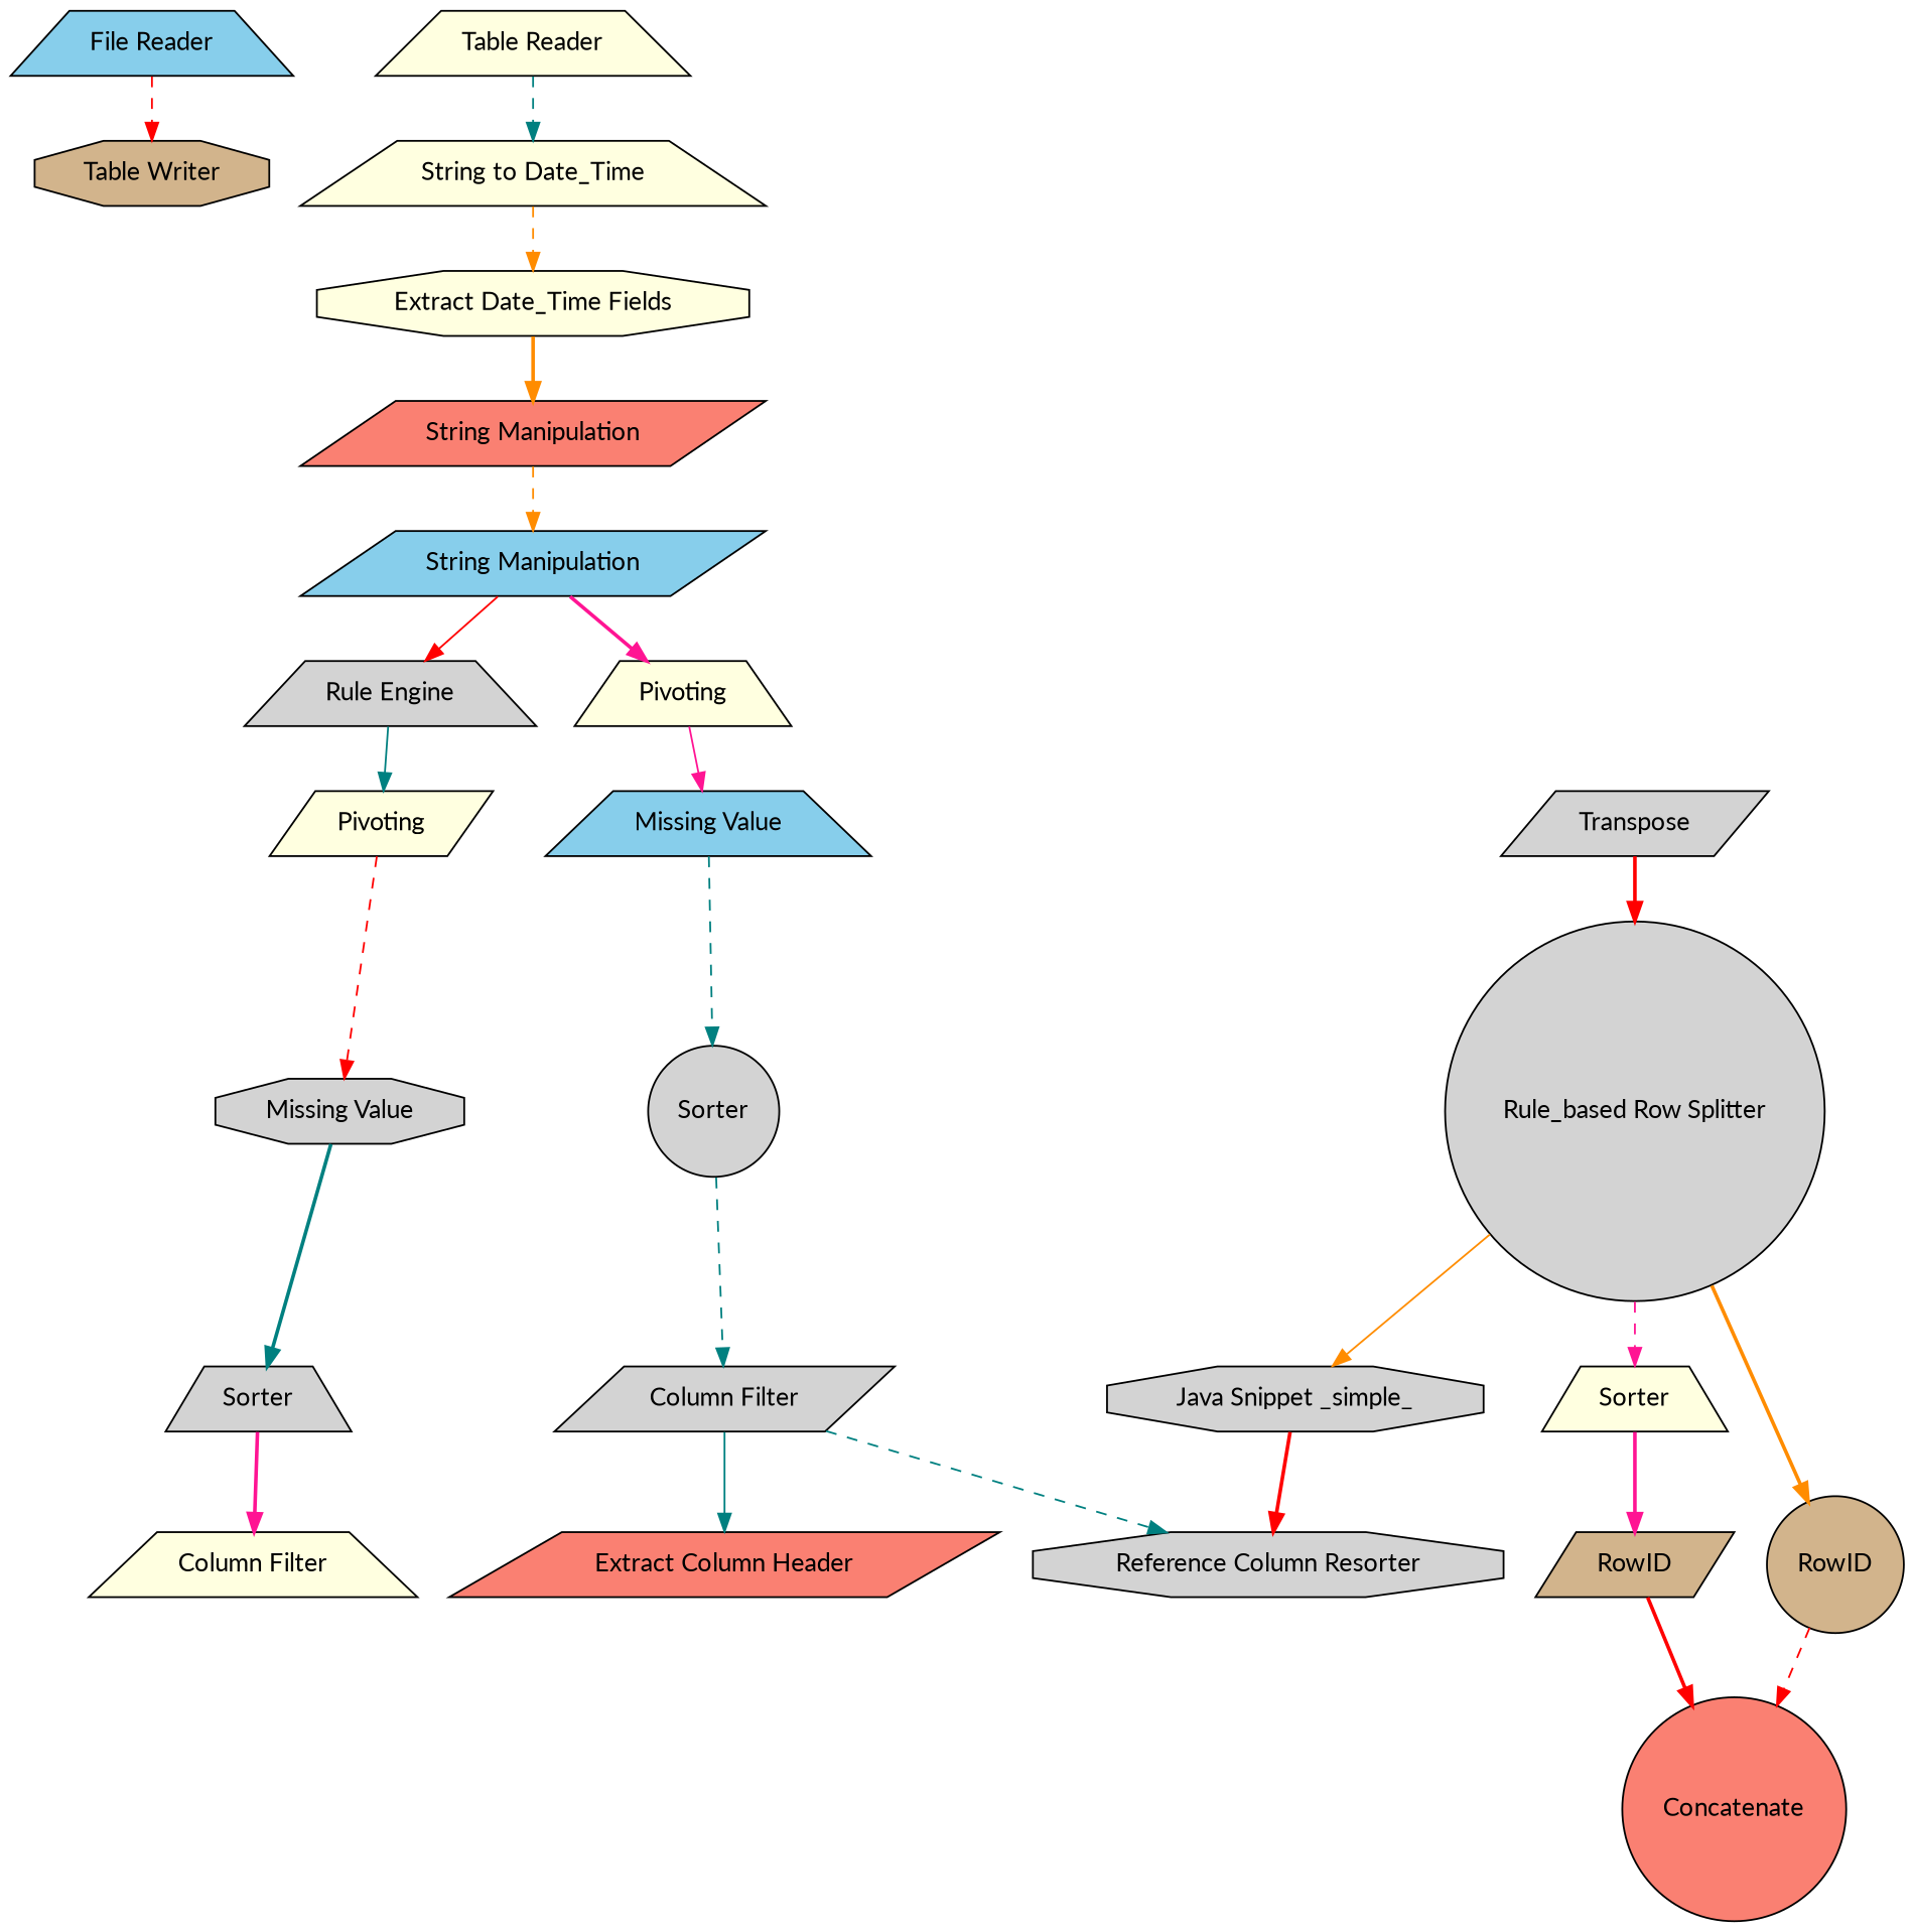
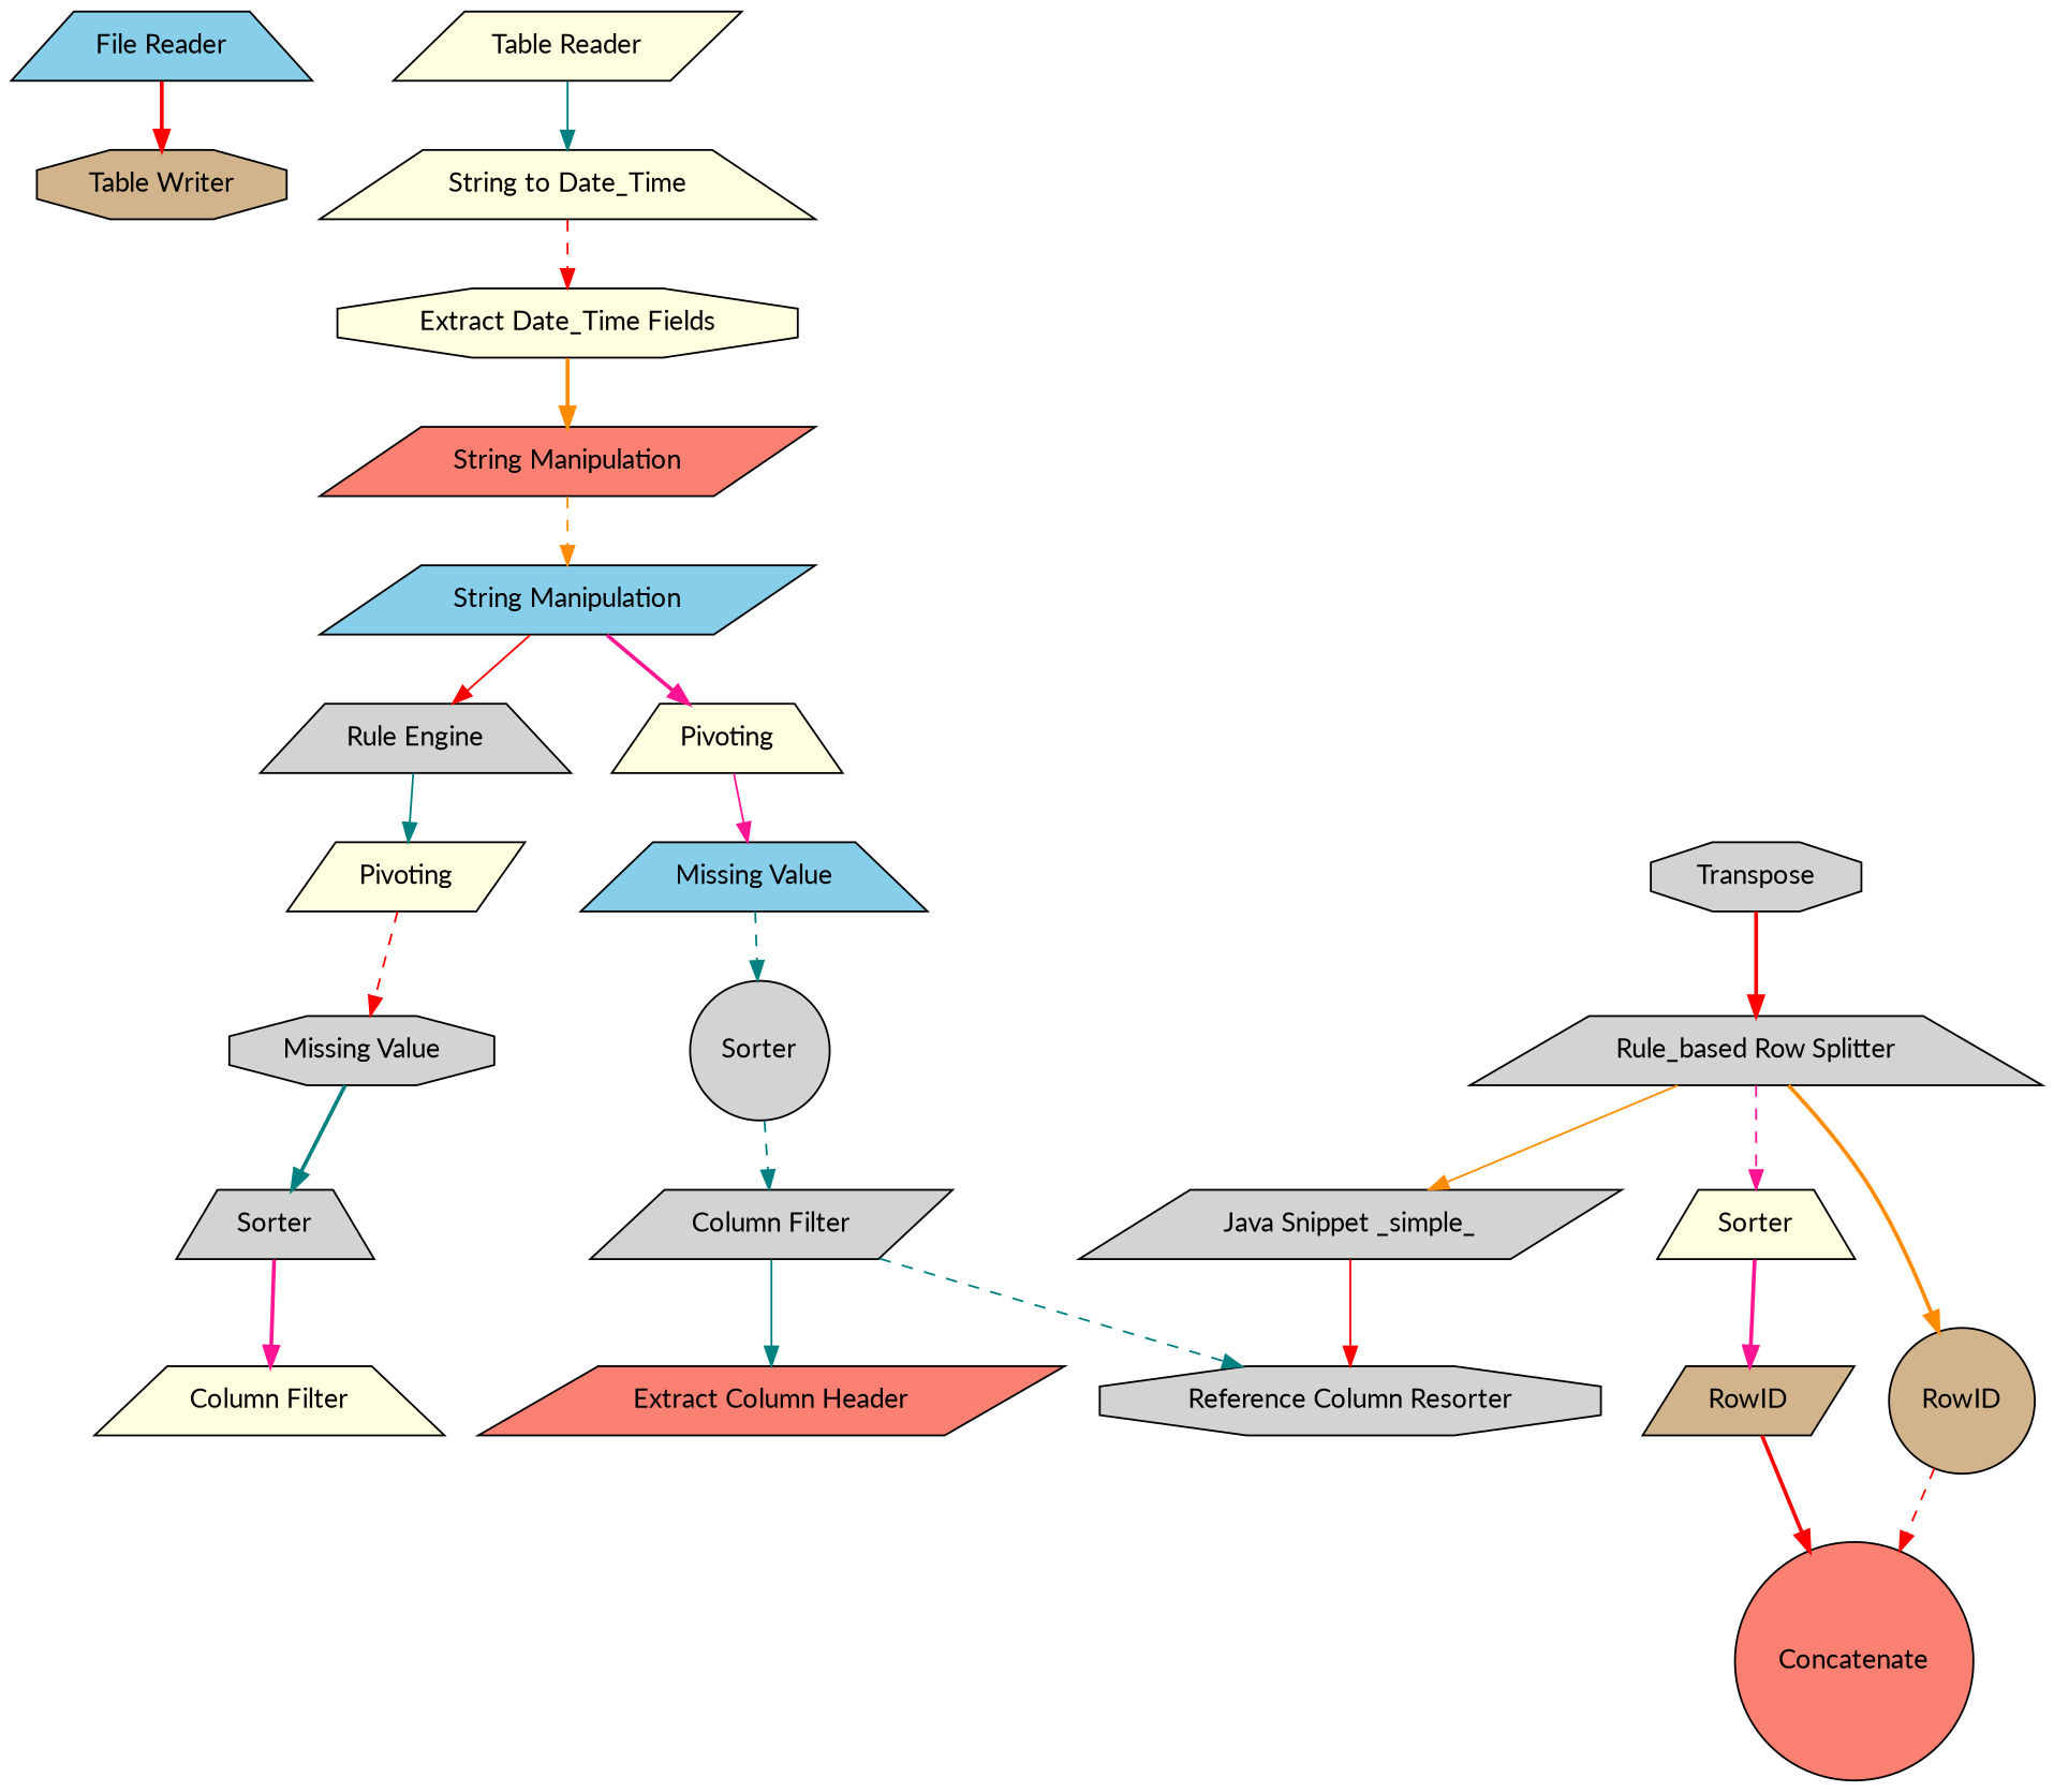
  digraph {
    fontname=Lato
    rankdir=TB
    node [fillcolor=lightgrey fontname=Lato shape=trapezium style=filled]
    edge [color=red fontname=Lato style=dashed]
    n1 [fillcolor=skyblue label="File Reader"]
    n2 [fillcolor=tan label="Table Writer" shape=octagon]
-   n3 [fillcolor=lightyellow label="Table Reader"]
+   n3 [fillcolor=lightyellow label="Table Reader" shape=parallelogram]
    n4 [fillcolor=lightyellow label="String to Date_Time"]
    n5 [fillcolor=lightyellow label="Extract Date_Time Fields" shape=octagon]
    n6 [fillcolor=salmon label="String Manipulation" shape=parallelogram]
    n7 [fillcolor=skyblue label="String Manipulation" shape=parallelogram]
    n8 [fillcolor=lightyellow label=Pivoting]
    n9 [label="Rule Engine"]
    n10 [fillcolor=skyblue label="Missing Value"]
    n11 [fillcolor=lightyellow label=Pivoting shape=parallelogram]
    n12 [label=Sorter shape=circle]
    n13 [label="Column Filter" shape=parallelogram]
    n14 [fillcolor=salmon label="Extract Column Header" shape=parallelogram]
    n15 [label="Reference Column Resorter" shape=octagon]
    n16 [label="Missing Value" shape=octagon]
    n17 [label=Sorter]
    n18 [fillcolor=lightyellow label="Column Filter"]
-   n19 [label=Transpose shape=parallelogram]
-   n20 [label="Rule_based Row Splitter" shape=circle]
+   n19 [label=Transpose shape=octagon]
+   n20 [label="Rule_based Row Splitter"]
    n21 [fillcolor=lightyellow label=Sorter]
    n22 [fillcolor=tan label=RowID shape=circle]
-   n23 [label="Java Snippet _simple_" shape=octagon]
+   n23 [label="Java Snippet _simple_" shape=parallelogram]
    n24 [fillcolor=tan label=RowID shape=parallelogram]
    n25 [fillcolor=salmon label=Concatenate shape=circle]
-   n1 -> n2
-   n3 -> n4 [color=teal]
-   n4 -> n5 [color=darkorange]
+   n1 -> n2 [style=bold]
+   n3 -> n4 [color=teal style=solid]
+   n4 -> n5
    n5 -> n6 [color=darkorange style=bold]
    n6 -> n7 [color=darkorange]
    n7 -> n8 [color=deeppink style=bold]
    n7 -> n9 [style=solid]
    n8 -> n10 [color=deeppink style=solid]
    n9 -> n11 [color=teal style=solid]
    n10 -> n12 [color=teal]
    n11 -> n16
    n12 -> n13 [color=teal]
    n13 -> n14 [color=teal style=solid]
    n13 -> n15 [color=teal]
    n16 -> n17 [color=teal style=bold]
    n17 -> n18 [color=deeppink style=bold]
    n19 -> n20 [style=bold]
    n20 -> n21 [color=deeppink]
    n20 -> n22 [color=darkorange style=bold]
    n20 -> n23 [color=darkorange style=solid]
    n21 -> n24 [color=deeppink style=bold]
    n22 -> n25
-   n23 -> n15 [style=bold]
+   n23 -> n15 [style=solid]
    n24 -> n25 [style=bold]
  }
